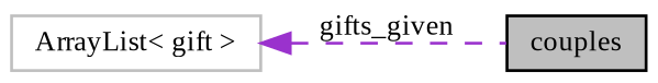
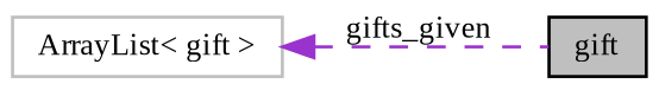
  digraph {
    rankdir=LR
    fontname="Liberation Serif"
    node [fontname="Liberation Serif" fontsize=10 shape=record style=filled]
-   n1 [color=black fillcolor=grey75 fontcolor=black height=0.2 label=couples width=0.4]
+   n1 [color=black fillcolor=grey75 fontcolor=black height=0.2 label=gift width=0.4]
    n2 [color=grey75 fillcolor=white height=0.2 label="ArrayList\< gift \>" width=0.4]
    n2 -> n1 [color=darkorchid3 dir=back fontname="Liberation Serif" fontsize=10 label=" gifts_given" labelfontname=Helvetica labelfontsize=10 style=dashed]
  }
